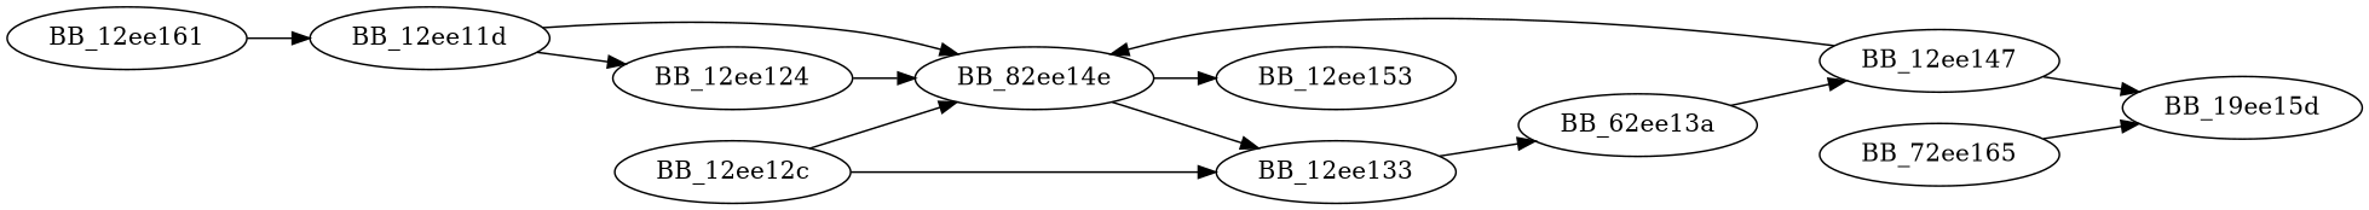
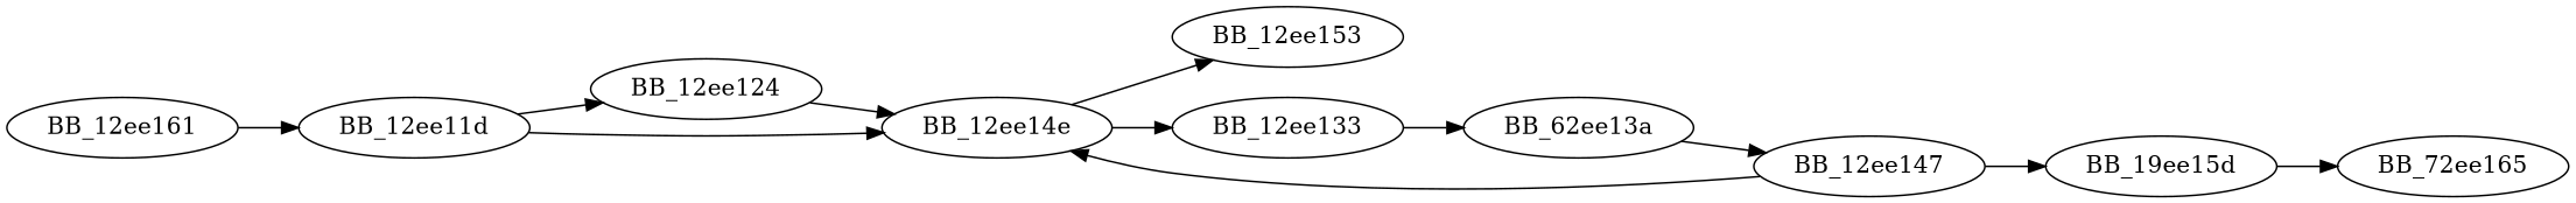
  digraph {
    rankdir=LR
    n1 [label=BB_12ee161]
    BB_12ee11d
    BB_12ee124
-   BB_12ee14e [label=BB_82ee14e]
+   BB_12ee14e
    BB_12ee153
    BB_12ee133
-   BB_12ee12c
    n8 [label=BB_62ee13a]
    BB_12ee147
    n10 [label=BB_19ee15d]
    n11 [label=BB_72ee165]
    n1 -> BB_12ee11d
    BB_12ee11d -> BB_12ee124
    BB_12ee11d -> BB_12ee14e
    BB_12ee124 -> BB_12ee14e
    BB_12ee14e -> BB_12ee153
    BB_12ee14e -> BB_12ee133
    BB_12ee133 -> n8
-   BB_12ee12c -> BB_12ee14e
-   BB_12ee12c -> BB_12ee133
    n8 -> BB_12ee147
    BB_12ee147 -> BB_12ee14e
    BB_12ee147 -> n10
-   n11 -> n10
+   n10 -> n11
  }
